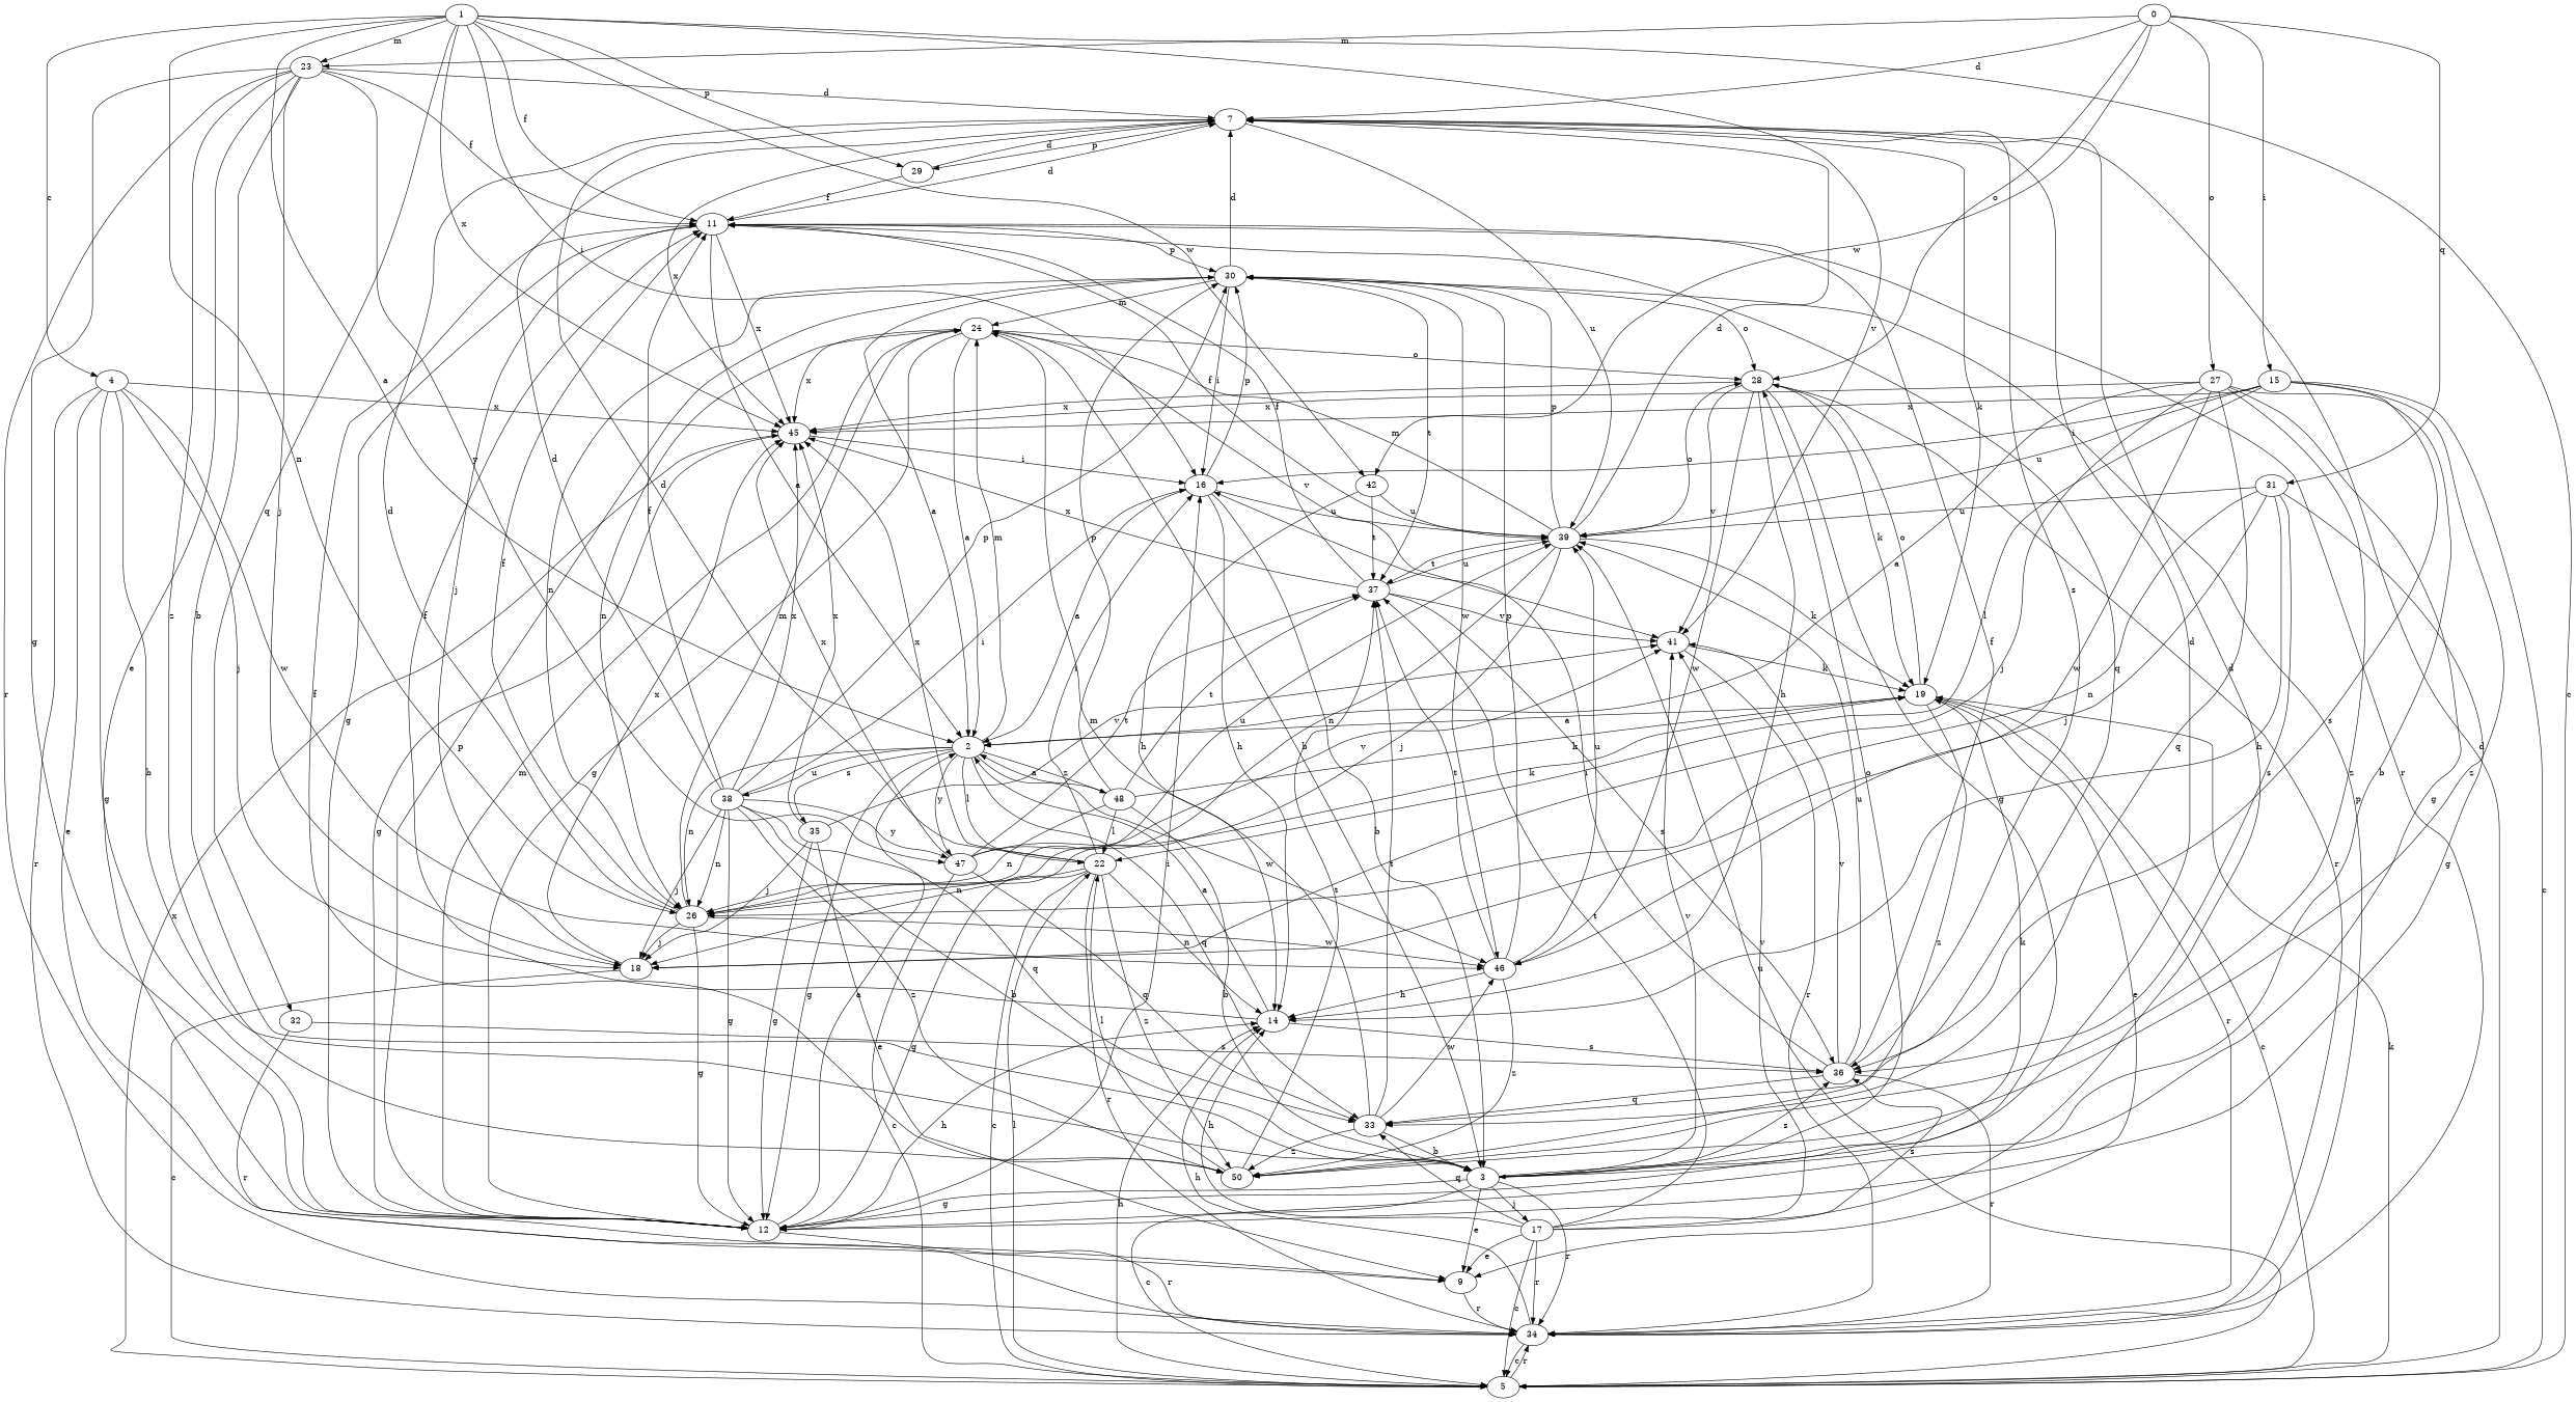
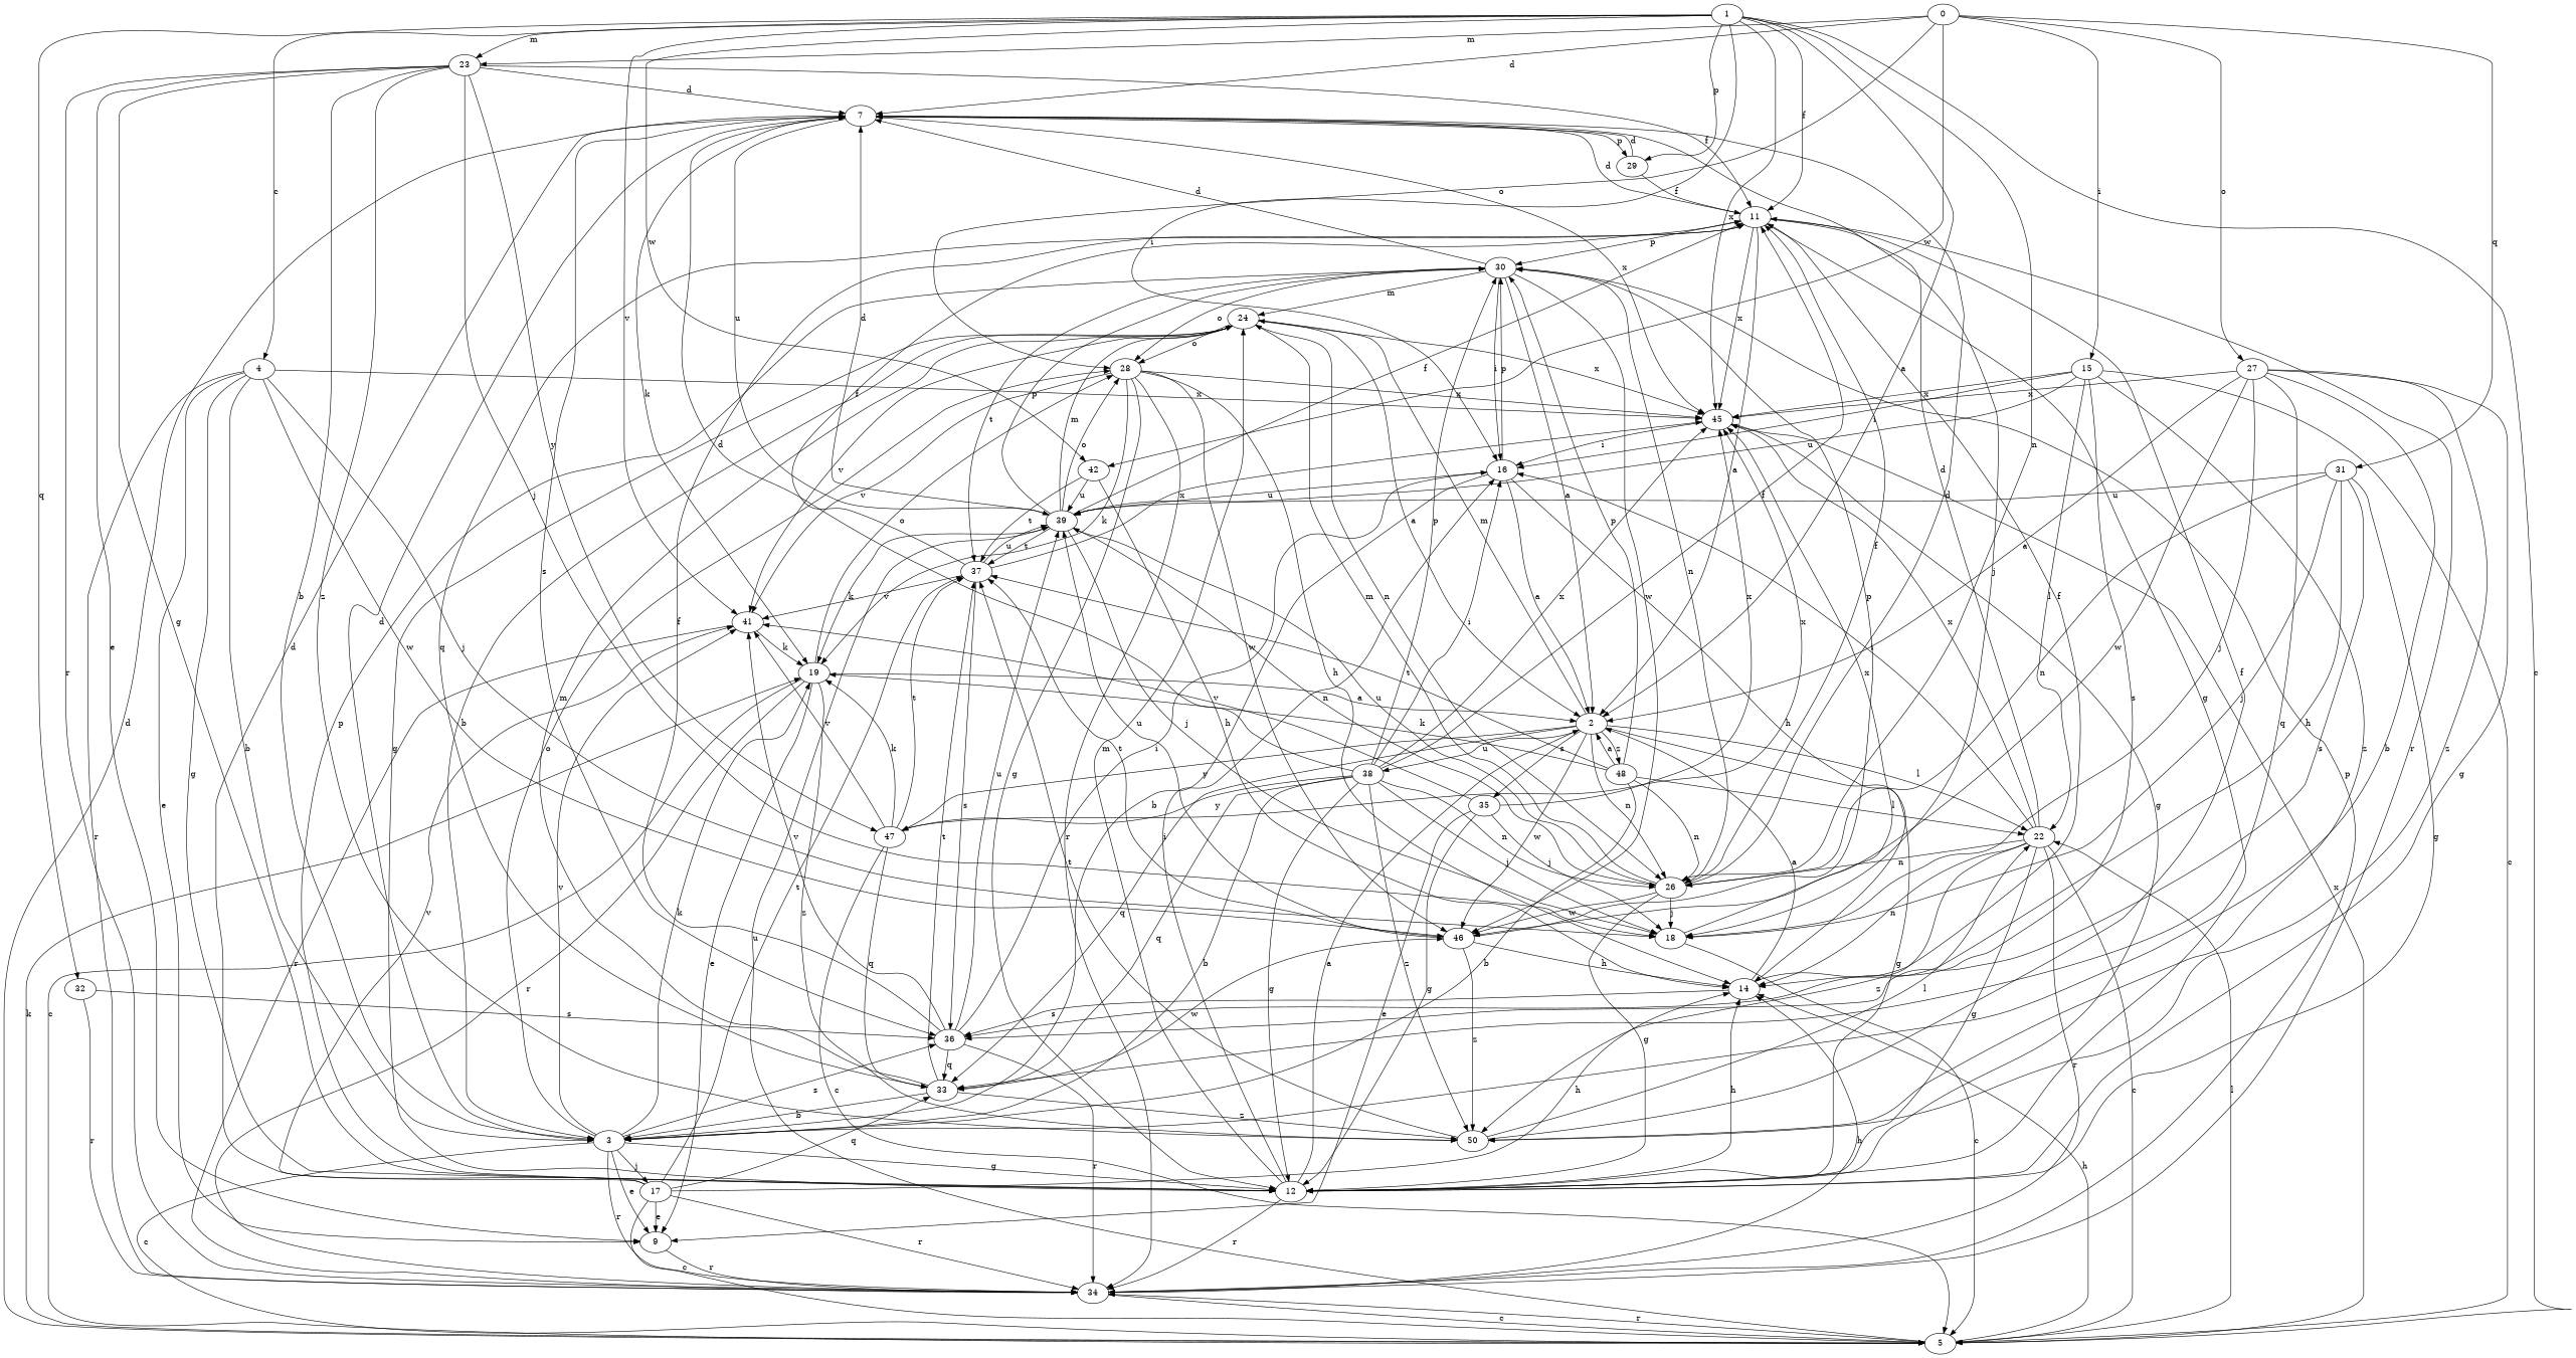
  strict digraph {
    0
    7
    15
    23
    27
    28
    31
    42
    29
    45
    19
    36
    39
    5
    16
    22
    50
    11
    12
    47
    3
    9
    34
    18
    2
    33
    n27 [label=46]
    41
    14
    26
    37
    1
    4
    32
    24
    35
    38
    48
    30
    17
    0 -> 7 [label=d]
    0 -> 15 [label=i]
    0 -> 23 [label=m]
    0 -> 27 [label=o]
    0 -> 28 [label=o]
    0 -> 31 [label=q]
    0 -> 42 [label=w]
    7 -> 29 [label=p]
    7 -> 45 [label=x]
    7 -> 19 [label=k]
    7 -> 36 [label=s]
    7 -> 39 [label=u]
    15 -> 45 [label=x]
    15 -> 36 [label=s]
    15 -> 39 [label=u]
    15 -> 5 [label=c]
    15 -> 16 [label=i]
    15 -> 22 [label=l]
    15 -> 50 [label=z]
    23 -> 7 [label=d]
    23 -> 50 [label=z]
    23 -> 11 [label=f]
    23 -> 12 [label=g]
    23 -> 47 [label=y]
    23 -> 3 [label=b]
    23 -> 9 [label=e]
    23 -> 34 [label=r]
    23 -> 18 [label=j]
    27 -> 45 [label=x]
    27 -> 50 [label=z]
    27 -> 12 [label=g]
    27 -> 3 [label=b]
    27 -> 18 [label=j]
    27 -> 2 [label=a]
    27 -> 33 [label=q]
    27 -> n27 [label=w]
    28 -> 45 [label=x]
    28 -> 19 [label=k]
    28 -> 12 [label=g]
    28 -> 34 [label=r]
    28 -> n27 [label=w]
    28 -> 41 [label=v]
    28 -> 14 [label=h]
    31 -> 36 [label=s]
    31 -> 39 [label=u]
    31 -> 12 [label=g]
    31 -> 18 [label=j]
    31 -> 14 [label=h]
    31 -> 26 [label=n]
    42 -> 39 [label=u]
    42 -> 14 [label=h]
    42 -> 37 [label=t]
    29 -> 7 [label=d]
    29 -> 11 [label=f]
    45 -> 16 [label=i]
    45 -> 12 [label=g]
    19 -> 28 [label=o]
    19 -> 5 [label=c]
    19 -> 50 [label=z]
    19 -> 9 [label=e]
    19 -> 34 [label=r]
    19 -> 2 [label=a]
    36 -> 39 [label=u]
    36 -> 16 [label=i]
    36 -> 11 [label=f]
    36 -> 34 [label=r]
    36 -> 33 [label=q]
    36 -> 41 [label=v]
    39 -> 7 [label=d]
    39 -> 28 [label=o]
    39 -> 19 [label=k]
    39 -> 11 [label=f]
    39 -> 18 [label=j]
    39 -> 26 [label=n]
    39 -> 37 [label=t]
    39 -> 24 [label=m]
    39 -> 30 [label=p]
    5 -> 7 [label=d]
    5 -> 45 [label=x]
    5 -> 19 [label=k]
    5 -> 39 [label=u]
    5 -> 22 [label=l]
    5 -> 34 [label=r]
    5 -> 14 [label=h]
    16 -> 39 [label=u]
    16 -> 3 [label=b]
    16 -> 2 [label=a]
    16 -> 14 [label=h]
    16 -> 30 [label=p]
    22 -> 7 [label=d]
    22 -> 45 [label=x]
    22 -> 5 [label=c]
    22 -> 16 [label=i]
    22 -> 50 [label=z]
    22 -> 12 [label=g]
    22 -> 34 [label=r]
    22 -> 14 [label=n]
    22 -> 26 [label=n]
    50 -> 22 [label=l]
    50 -> 11 [label=f]
    50 -> 37 [label=t]
    11 -> 7 [label=d]
    11 -> 45 [label=x]
    11 -> 12 [label=g]
    11 -> 34 [label=r]
    11 -> 18 [label=j]
    11 -> 2 [label=a]
    11 -> 33 [label=q]
    11 -> 30 [label=p]
    12 -> 16 [label=i]
    12 -> 34 [label=r]
    12 -> 2 [label=a]
    12 -> 14 [label=h]
    12 -> 24 [label=m]
    12 -> 30 [label=p]
    47 -> 45 [label=x]
    47 -> 19 [label=k]
    47 -> 5 [label=c]
    47 -> 33 [label=q]
    47 -> 41 [label=v]
    47 -> 37 [label=t]
    3 -> 7 [label=d]
    3 -> 28 [label=o]
    3 -> 19 [label=k]
    3 -> 36 [label=s]
    3 -> 5 [label=c]
    3 -> 12 [label=g]
    3 -> 9 [label=e]
    3 -> 34 [label=r]
    3 -> 41 [label=v]
    3 -> 17 [label=j]
    9 -> 34 [label=r]
    34 -> 5 [label=c]
    34 -> 14 [label=h]
    34 -> 30 [label=p]
    18 -> 45 [label=x]
    18 -> 5 [label=c]
    2 -> 22 [label=l]
    2 -> 12 [label=g]
    2 -> 47 [label=y]
    2 -> 33 [label=q]
    2 -> n27 [label=w]
    2 -> 26 [label=n]
    2 -> 24 [label=m]
    2 -> 35 [label=s]
    2 -> 38 [label=u]
    2 -> 48 [label=z]
    33 -> 50 [label=z]
    33 -> 3 [label=b]
    33 -> n27 [label=w]
    33 -> 37 [label=t]
    33 -> 24 [label=m]
    n27 -> 39 [label=u]
    n27 -> 50 [label=z]
    n27 -> 14 [label=h]
    n27 -> 37 [label=t]
    n27 -> 30 [label=p]
    41 -> 19 [label=k]
    41 -> 34 [label=r]
    14 -> 36 [label=s]
    14 -> 11 [label=f]
    14 -> 2 [label=a]
    26 -> 7 [label=d]
    26 -> 39 [label=u]
    26 -> 11 [label=f]
    26 -> 12 [label=g]
    26 -> 18 [label=j]
    26 -> n27 [label=w]
    26 -> 24 [label=m]
    37 -> 45 [label=x]
    37 -> 36 [label=s]
    37 -> 39 [label=u]
    37 -> 11 [label=f]
    37 -> 41 [label=v]
    1 -> 23 [label=m]
    1 -> 42 [label=w]
    1 -> 29 [label=p]
    1 -> 45 [label=x]
    1 -> 5 [label=c]
    1 -> 16 [label=i]
    1 -> 11 [label=f]
    1 -> 2 [label=a]
    1 -> 41 [label=v]
    1 -> 26 [label=n]
    1 -> 4 [label=c]
    1 -> 32 [label=q]
    4 -> 45 [label=x]
    4 -> 12 [label=g]
    4 -> 3 [label=b]
    4 -> 9 [label=e]
    4 -> 34 [label=r]
    4 -> 18 [label=j]
    4 -> n27 [label=w]
    32 -> 36 [label=s]
    32 -> 34 [label=r]
    24 -> 28 [label=o]
    24 -> 45 [label=x]
    24 -> 12 [label=g]
    24 -> 3 [label=b]
    24 -> 2 [label=a]
    24 -> 41 [label=v]
    24 -> 26 [label=n]
    35 -> 45 [label=x]
    35 -> 12 [label=g]
    35 -> 9 [label=e]
    35 -> 18 [label=j]
    35 -> 41 [label=v]
    38 -> 7 [label=d]
    38 -> 45 [label=x]
    38 -> 16 [label=i]
    38 -> 50 [label=z]
    38 -> 11 [label=f]
    38 -> 12 [label=g]
    38 -> 47 [label=y]
    38 -> 3 [label=b]
    38 -> 18 [label=j]
    38 -> 33 [label=q]
    38 -> 26 [label=n]
    38 -> 30 [label=p]
    48 -> 19 [label=k]
    48 -> 22 [label=l]
    48 -> 3 [label=b]
    48 -> 2 [label=a]
    48 -> 26 [label=n]
    48 -> 37 [label=t]
    48 -> 30 [label=p]
    30 -> 7 [label=d]
    30 -> 28 [label=o]
    30 -> 16 [label=i]
    30 -> 2 [label=a]
    30 -> n27 [label=w]
    30 -> 26 [label=n]
    30 -> 37 [label=t]
    30 -> 24 [label=m]
    17 -> 7 [label=d]
-   17 -> 36 [label=s]
    17 -> 5 [label=c]
    17 -> 9 [label=e]
    17 -> 34 [label=r]
    17 -> 33 [label=q]
    17 -> 41 [label=v]
    17 -> 14 [label=h]
    17 -> 37 [label=t]
  }
